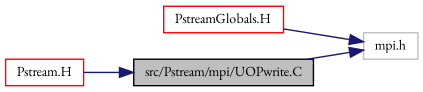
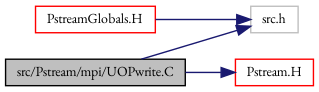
  digraph {
    fontname="EB Garamond"
    rankdir=LR
    node [color=red fontname="EB Garamond" fontsize=10 shape=record]
    edge [color=midnightblue fontname="EB Garamond" fontsize=10 labelfontname=FreeSans labelfontsize=10 style=solid]
    n1 [color=black fillcolor=grey75 fontcolor=black height=0.2 label="src/Pstream/mpi/UOPwrite.C" style=filled width=0.4]
-   n2 [color=grey75 height=0.2 label="mpi.h" width=0.4]
+   n2 [color=grey75 height=0.2 label="src.h" width=0.4]
    n3 [height=0.2 label="Pstream.H" width=0.4]
    n4 [height=0.2 label="PstreamGlobals.H" width=0.4]
    n1 -> n2
-   n3 -> n1
+   n1 -> n3
    n4 -> n2
  }
